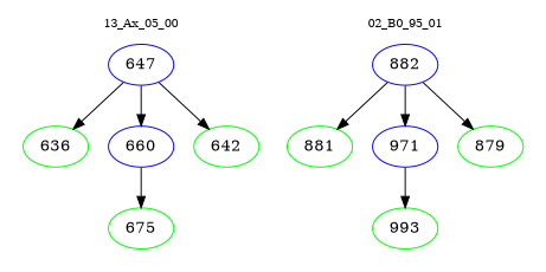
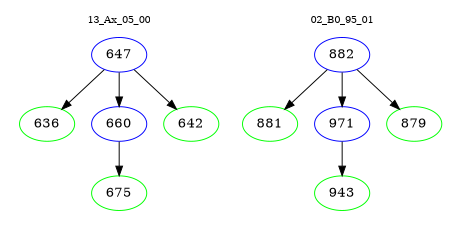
  digraph {
    node [color=green]
    edge [color=black]
    n1 [color=blue label=647]
    n2 [label=636]
    n3 [color=blue label=660]
    n4 [label=642]
    n5 [label=675]
    n6 [color=blue label=882]
    n7 [label=881]
    n8 [color=blue label=971]
    n9 [label=879]
-   n10 [label=993]
+   n10 [label=943]
    subgraph cluster_1 {
      color=white
      fontsize=10
      label="13_Ax_05_00"
      n1
      n2
      n3
      n4
      n5
    }
    subgraph cluster_2 {
      color=white
      fontsize=10
      label="02_B0_95_01"
      n6
      n7
      n8
      n9
      n10
    }
    n1 -> n2
    n1 -> n3
    n1 -> n4
    n3 -> n5
    n6 -> n7
    n6 -> n8
    n6 -> n9
    n8 -> n10
  }
